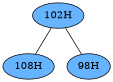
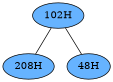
  graph {
    node [fillcolor="#66B3FF" style=radial]
    edge [penwidth=1]
    "102H"
-   "108H"
-   "98H"
+   "108H" [label="208H"]
+   "98H" [label="48H"]
    "102H" -- "108H"
    "102H" -- "98H"
  }
